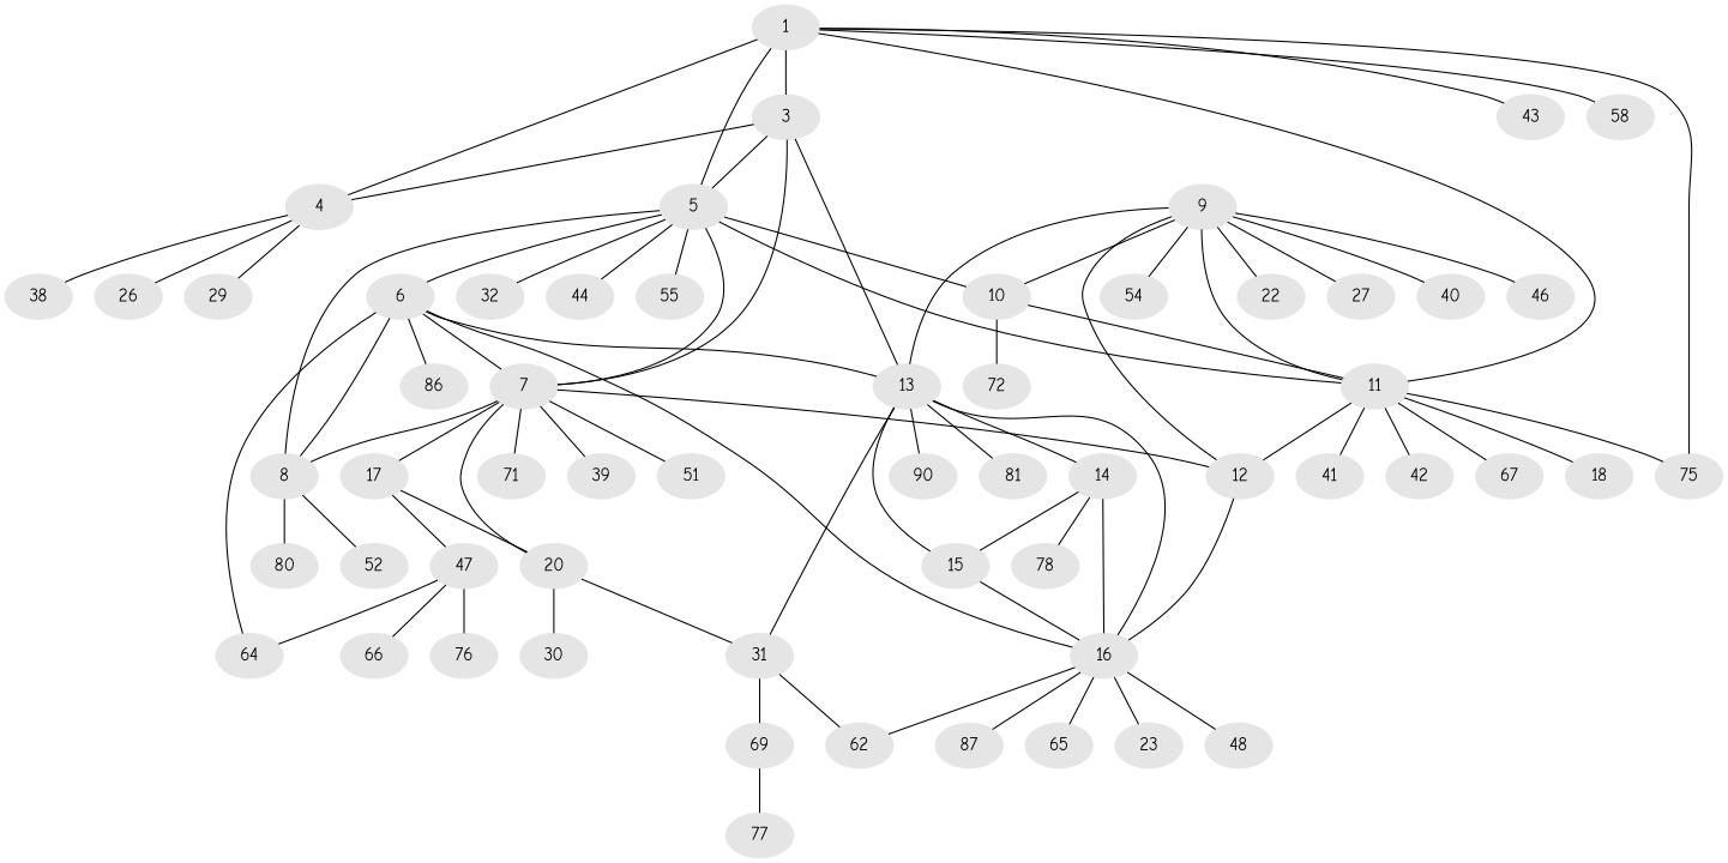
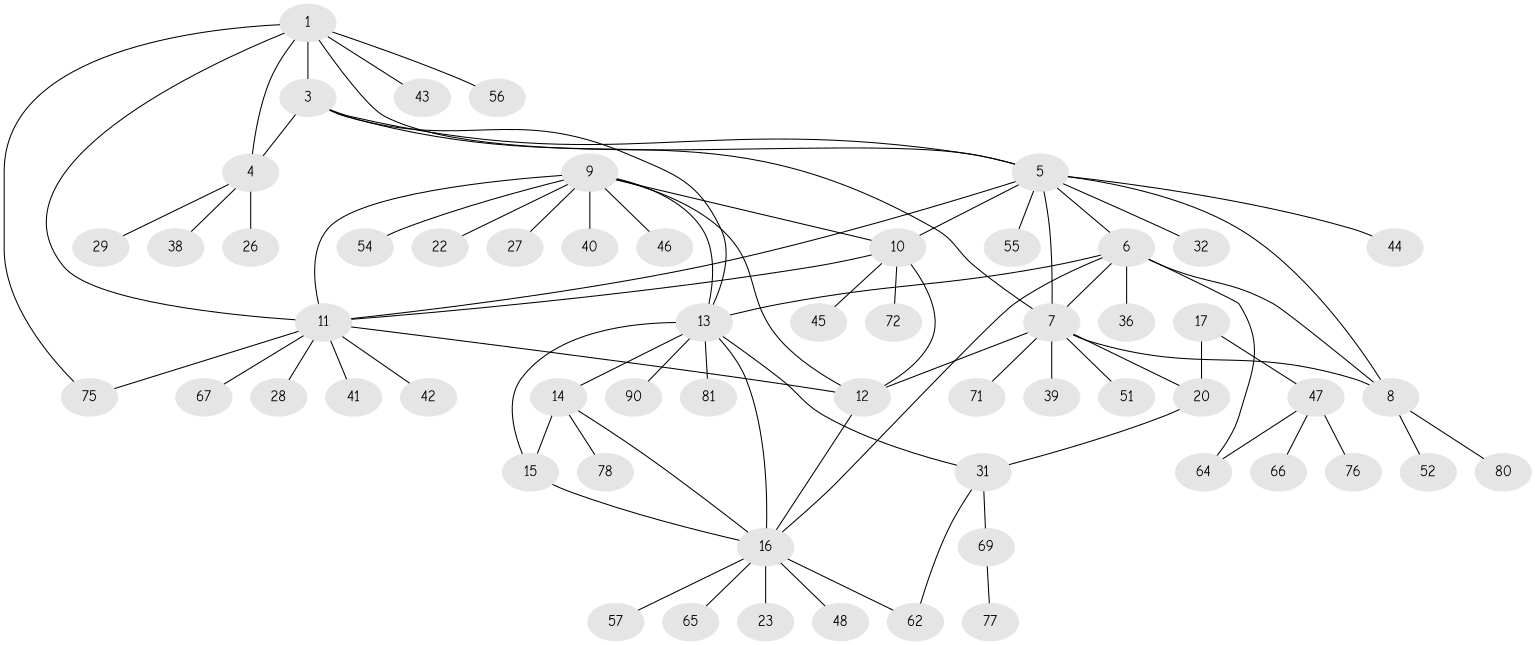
  graph {
    fontname="Comic Neue"
    node [color=gray90 fontname="Comic Neue" style=filled]
    edge [fontname="Comic Neue"]
    1 [super="+2"]
    3 [super="+68"]
    4 [super="+49"]
    5 [super="+33"]
    11 [super="+21"]
    43
-   58
+   58 [label=56]
    75
    7 [super="+19"]
    13 [super="+73"]
    26 [super="+53"]
    29
    38
    6 [super="+25"]
    8 [super="+34"]
    10 [super="+70"]
    32
    44
    55
    12 [super="+59"]
-   28 [label=18]
+   28
    41
    42
    67
    15 [super="+74"]
    16 [super="+61"]
    17 [super="+18"]
    20 [super="+63"]
    39
    51
    71
    14 [super="+37"]
    n33 [label=90]
    81
    31
-   36 [label=86]
+   36
    64
    52
    80
+   45
    72
    23 [super="+56"]
    48
-   57 [label=87]
+   57
    62 [super="+79"]
    65
    47 [super="+60"]
-   30
    9 [super="+24"]
    22
    27
    40
    46
    54
    78
    66
    76
    69
    77
    1 -- 3 [weight=2]
    1 -- 4 [weight=2]
    1 -- 5
    1 -- 11
    1 -- 43
    1 -- 58
    1 -- 75
    3 -- 4
    3 -- 5
    3 -- 7
    3 -- 13
    4 -- 26
    4 -- 29
    4 -- 38
    5 -- 11
    5 -- 7
    5 -- 6
    5 -- 8
    5 -- 10
    5 -- 32
    5 -- 44
    5 -- 55
    11 -- 75
    11 -- 12
    11 -- 28
    11 -- 41
    11 -- 42
    11 -- 67
    7 -- 8
    7 -- 12
-   7 -- 17 [weight=2]
    7 -- 20
    7 -- 39
    7 -- 51
    7 -- 71
    13 -- 15
    13 -- 16
    13 -- 14
    13 -- n33
    13 -- 81
    13 -- 31
    6 -- 7
    6 -- 13
    6 -- 8
    6 -- 16
    6 -- 36
    6 -- 64
    8 -- 52
    8 -- 80
    10 -- 11
+   10 -- 12
+   10 -- 45
    10 -- 72
    12 -- 16
    15 -- 16
    16 -- 23
    16 -- 48
    16 -- 57
    16 -- 62
    16 -- 65
    17 -- 20 [weight=2]
    17 -- 47
    20 -- 31
-   20 -- 30
    14 -- 15
    14 -- 16
    14 -- 78
    31 -- 62
    31 -- 69
    47 -- 64
    47 -- 66
    47 -- 76
    9 -- 11
    9 -- 13
    9 -- 10
    9 -- 12
    9 -- 22
    9 -- 27
    9 -- 40
    9 -- 46
    9 -- 54
    69 -- 77
  }
